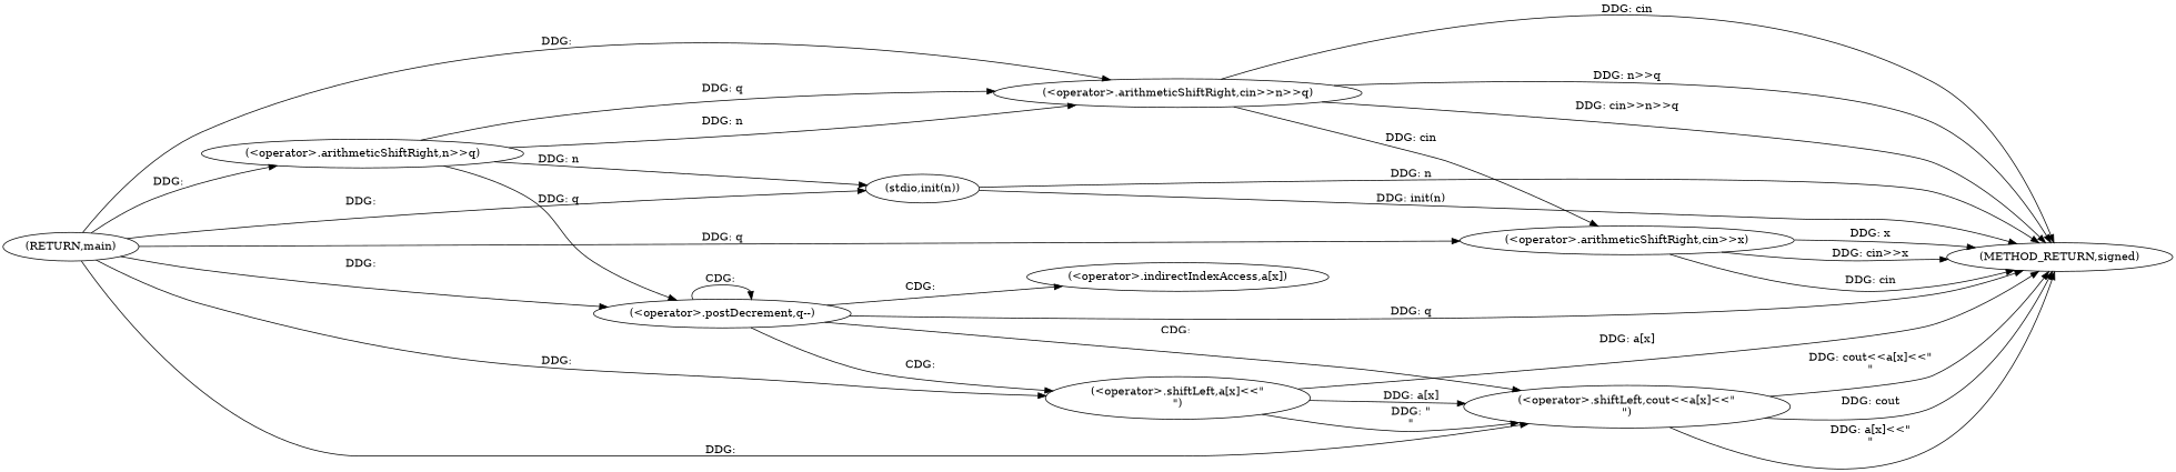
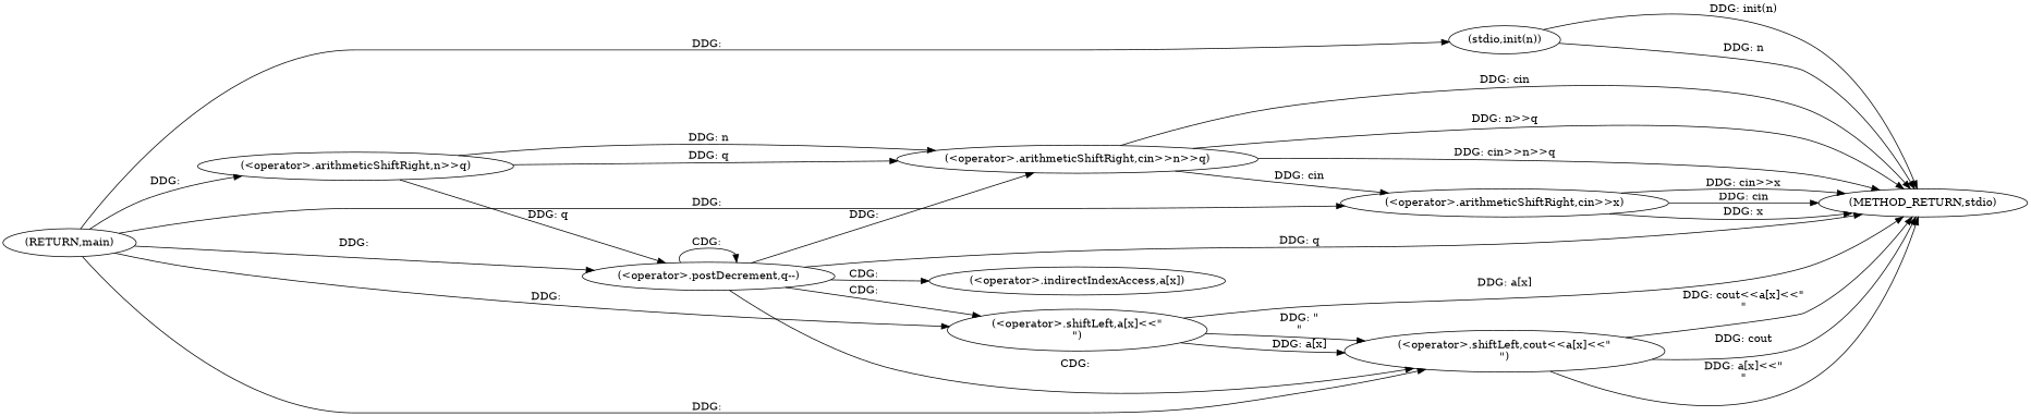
  digraph {
    rankdir=LR
    n1 [label="(RETURN,main)"]
    n2 [label="(<operator>.arithmeticShiftRight,cin>>n>>q)"]
    n3 [label="(stdio,init(n))"]
    n4 [label="(<operator>.postDecrement,q--)"]
    n5 [label="(<operator>.arithmeticShiftRight,n>>q)"]
    n6 [label="(<operator>.arithmeticShiftRight,cin>>x)"]
    n7 [label="(<operator>.shiftLeft,cout<<a[x]<<\"\n\")"]
    n8 [label="(<operator>.shiftLeft,a[x]<<\"\n\")"]
-   n9 [label="(METHOD_RETURN,signed)"]
+   n9 [label="(METHOD_RETURN,stdio)"]
    n10 [label="(<operator>.indirectIndexAccess,a[x])"]
-   n1 -> n2 [label="DDG: "]
+   n4 -> n2 [label="DDG: "]
    n1 -> n3 [label="DDG: "]
    n1 -> n4 [label="DDG: "]
    n1 -> n5 [label="DDG: "]
-   n1 -> n6 [label="DDG: q"]
+   n1 -> n6 [label="DDG: "]
    n1 -> n7 [label="DDG: "]
    n1 -> n8 [label="DDG: "]
    n2 -> n6 [label="DDG: cin"]
    n2 -> n9 [label="DDG: cin"]
    n2 -> n9 [label="DDG: n>>q"]
    n2 -> n9 [label="DDG: cin>>n>>q"]
    n3 -> n9 [label="DDG: n"]
    n3 -> n9 [label="DDG: init(n)"]
    n4 -> n4 [label="CDG: "]
    n4 -> n7 [label="CDG: "]
    n4 -> n8 [label="CDG: "]
    n4 -> n9 [label="DDG: q"]
    n4 -> n10 [label="CDG: "]
    n5 -> n2 [label="DDG: q"]
    n5 -> n2 [label="DDG: n"]
-   n5 -> n3 [label="DDG: n"]
    n5 -> n4 [label="DDG: q"]
    n6 -> n9 [label="DDG: cin"]
    n6 -> n9 [label="DDG: x"]
    n6 -> n9 [label="DDG: cin>>x"]
    n7 -> n9 [label="DDG: a[x]<<\"\n\""]
    n7 -> n9 [label="DDG: cout<<a[x]<<\"\n\""]
    n7 -> n9 [label="DDG: cout"]
    n8 -> n7 [label="DDG: a[x]"]
    n8 -> n7 [label="DDG: \"\n\""]
    n8 -> n9 [label="DDG: a[x]"]
  }
